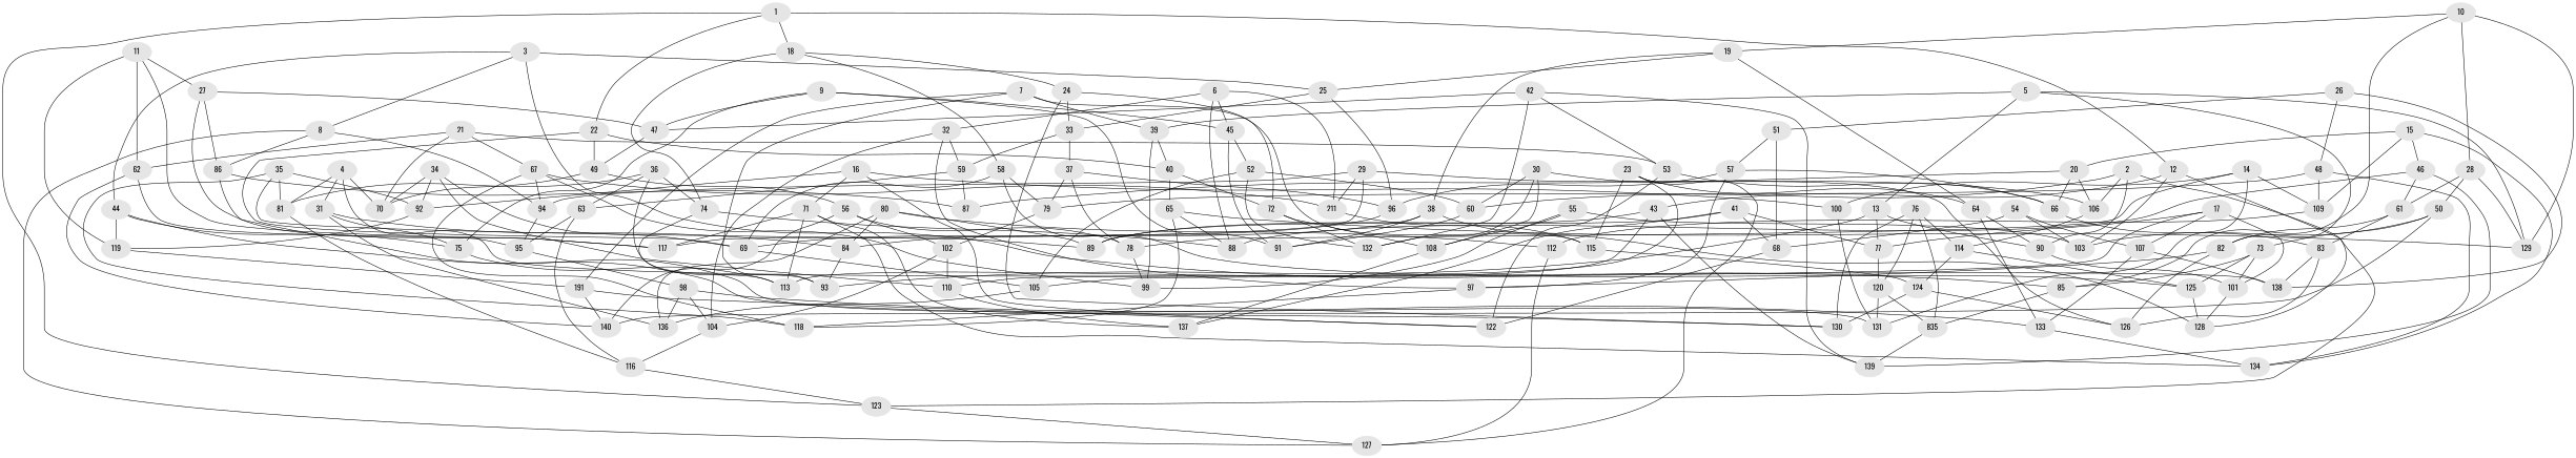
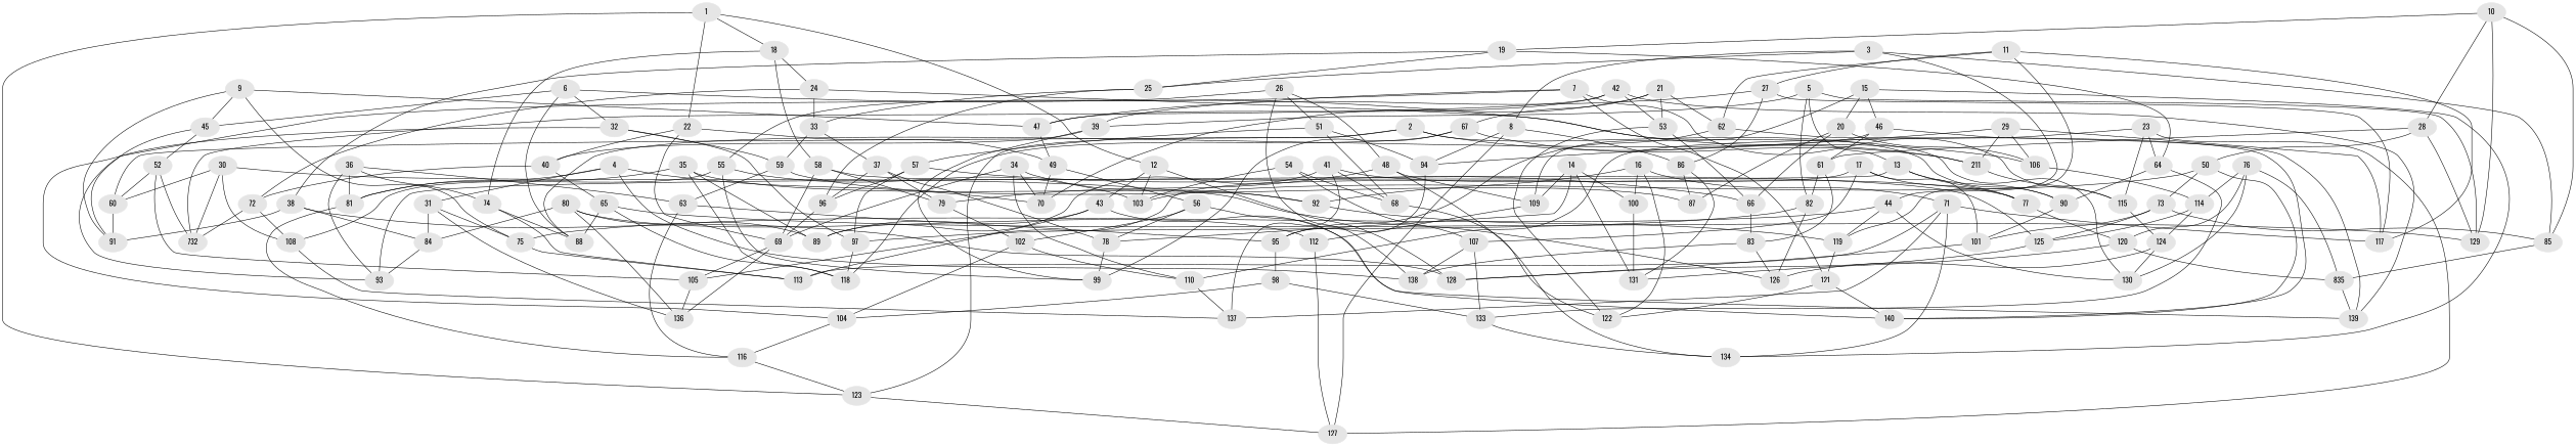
  graph {
    fontname=Oswald
    node [color=gray90 fontname=Oswald style=filled]
    edge [fontname=Oswald]
    1
    12
    18
    22
    123
    43
    103
    128
    24
    58
    74
    40
    49
    69
    127
    2
    60
    90
    106
    91
    101
    114
    3
    8
    25
    44
    85
    86
    94
    33
    96
    75
    119
    130
    n35 [label=835]
    4
    31
    70
    81
    138
    84
    136
    116
    5
    13
    39
    82
    129
    93
    77
    99
    126
    97
    6
    32
    45
    88
    n58 [label=211]
    59
    104
    52
    115
    7
-   121 [label=191]
+   121
    124
    122
    140
    131
    87
    95
    9
    47
    113
    10
    19
    28
    38
    64
    50
    61
    11
    27
    62
    117
    89
    139
    120
    14
    78
    100
    109
    112
    15
    20
    46
    134
    66
    16
    71
    92
    137
    17
    105
    107
    133
    72
    79
    125
    83
    21
    53
    67
    118
    65
    56
    23
    110
    37
    108
-   132
+   132 [label=732]
    26
    48
    51
    55
    68
    57
    73
    29
    30
    63
    34
    35
    36
    102
    41
    42
    54
    98
    76
    80
    1 -- 12
    1 -- 18
    1 -- 22
    1 -- 123
    12 -- 43
    12 -- 103
    12 -- 128
    18 -- 24
    18 -- 58
    18 -- 74
    22 -- 40
    22 -- 49
    22 -- 69
    123 -- 127
    43 -- 113
    43 -- 89
    43 -- 139
    24 -- 33
    24 -- 130
    24 -- 72
    58 -- 69
    58 -- 79
    58 -- 125
    74 -- 88
    74 -- 113
    40 -- 72
    40 -- 65
    49 -- 70
    49 -- 56
    69 -- 105
    2 -- 123
    2 -- 60
    2 -- 90
    2 -- 106
    60 -- 91
    90 -- 101
    106 -- 114
    101 -- 128
    114 -- 124
    114 -- 125
    3 -- 8
    3 -- 25
    3 -- 44
    3 -- 85
    8 -- 127
    8 -- 86
    8 -- 94
    25 -- 33
    25 -- 96
    44 -- 75
    44 -- 119
    44 -- 130
    85 -- n35
    86 -- 131
    86 -- 87
    94 -- 95
    33 -- 59
    33 -- 37
    96 -- 69
    75 -- 113
    119 -- 121
    n35 -- 139
    4 -- 31
    4 -- 70
    4 -- 81
    4 -- 138
    31 -- 75
    31 -- 84
    31 -- 136
    81 -- 116
    84 -- 93
    116 -- 123
    5 -- 13
    5 -- 39
    5 -- 82
    5 -- 129
    13 -- 90
    13 -- 93
    13 -- 77
    39 -- 40
    39 -- 99
    82 -- 126
    82 -- 97
    77 -- 120
    97 -- 118
    6 -- 32
    6 -- 45
    6 -- 88
    6 -- n58
    32 -- 97
    32 -- 59
    32 -- 104
    45 -- 91
    45 -- 52
    n58 -- 115
    59 -- 87
    59 -- 63
    104 -- 116
    52 -- 60
    52 -- 105
    52 -- 132
    115 -- 124
    7 -- 39
    7 -- 93
    7 -- 115
    7 -- 121
    121 -- 122
    121 -- 140
    124 -- 130
    124 -- 126
    95 -- 98
    9 -- 91
    9 -- 75
    9 -- 45
    9 -- 47
    47 -- 49
    10 -- 85
    10 -- 129
    10 -- 19
    10 -- 28
    19 -- 25
    19 -- 38
    19 -- 64
    28 -- 129
    28 -- 50
    28 -- 61
    38 -- 128
    38 -- 91
    38 -- 84
    64 -- 90
    64 -- 133
    50 -- 103
    50 -- 140
    50 -- 73
    61 -- 82
    61 -- 83
    11 -- 119
    11 -- 27
    11 -- 62
    11 -- 117
    27 -- 86
    27 -- 47
    27 -- 117
    62 -- 140
    62 -- 95
    120 -- n35
    120 -- 131
    14 -- 131
    14 -- 78
    14 -- 100
    14 -- 109
    78 -- 99
    100 -- 131
    109 -- 112
    112 -- 127
    15 -- 109
    15 -- 20
    15 -- 46
    15 -- 134
    20 -- 106
    20 -- 87
    20 -- 66
    46 -- 88
    46 -- 61
    46 -- 139
    66 -- 83
    16 -- 122
    16 -- 100
    16 -- 71
    16 -- 92
    71 -- 113
    71 -- 117
    71 -- 134
    71 -- 137
    92 -- 119
    17 -- 101
    17 -- 77
    17 -- 105
    17 -- 107
    105 -- 136
    107 -- 138
    107 -- 133
    133 -- 134
    72 -- 108
    72 -- 132
    79 -- 102
    125 -- 128
    83 -- 138
    83 -- 126
    21 -- 70
    21 -- 62
    21 -- 53
    21 -- 67
    53 -- 122
    53 -- 66
    67 -- 99
    67 -- n58
    67 -- 118
    65 -- 129
    65 -- 88
    65 -- 118
    56 -- 140
    56 -- 78
    56 -- 102
    23 -- 127
    23 -- 115
    23 -- 64
    23 -- 110
    110 -- 137
    37 -- 96
    37 -- 78
    37 -- 79
    108 -- 137
    26 -- 138
    26 -- 48
    26 -- 51
+   26 -- 55
    48 -- 109
    48 -- 134
    48 -- 79
-   67 -- 94
+   51 -- 94
    51 -- 68
    51 -- 57
    55 -- 103
    55 -- 99
    55 -- 108
    68 -- 122
    57 -- 96
    57 -- 97
    57 -- 66
    73 -- 101
    73 -- 85
    73 -- 125
    29 -- 106
    29 -- 94
    29 -- n58
    29 -- 117
    30 -- 60
    30 -- 126
    30 -- 108
    30 -- 132
    63 -- 116
    63 -- 95
    34 -- 69
    34 -- 70
    34 -- 92
    34 -- 110
    35 -- 81
    35 -- 89
    35 -- 92
    35 -- 118
    36 -- 74
    36 -- 81
    36 -- 93
    36 -- 63
    102 -- 104
    102 -- 110
    41 -- 77
    41 -- 89
    41 -- 137
    41 -- 68
    42 -- 47
    42 -- 139
    42 -- 53
    42 -- 132
    54 -- 103
    54 -- 107
    54 -- 68
-   98 -- 136
+   69 -- 136
    98 -- 104
    98 -- 133
    76 -- 114
    76 -- 130
    76 -- n35
    76 -- 120
    80 -- 84
    80 -- 136
    80 -- 89
    80 -- 112
  }
